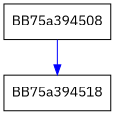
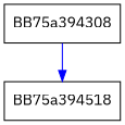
  digraph {
    splines=ortho
    fontname="IBM Plex Sans"
    node [shape=box fontname="IBM Plex Sans"]
-   BB75a394508
+   BB75a394508 [label=BB75a394308]
    BB75a394518
    BB75a394508 -> BB75a394518 [color=blue fontname="IBM Plex Sans"]
  }
